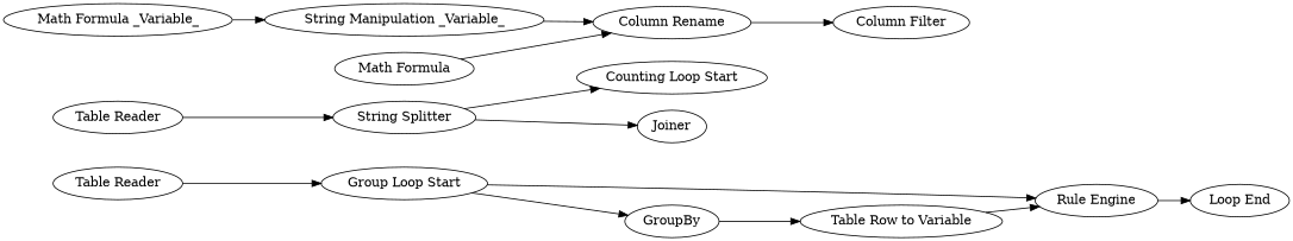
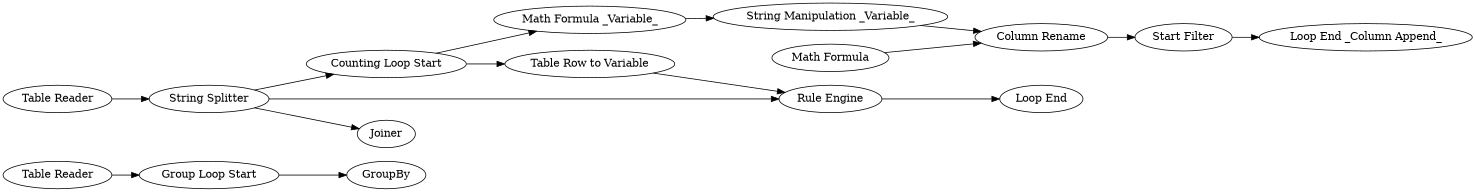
  digraph {
    rankdir=LR
    n1 [label="Group Loop Start"]
    n2 [label="Rule Engine"]
    n3 [label=GroupBy]
    n4 [label="Loop End"]
    n5 [label="Table Row to Variable"]
    n6 [label="Table Reader"]
    n7 [label="Counting Loop Start"]
    n8 [label="Math Formula _Variable_"]
    n9 [label="Math Formula"]
    n10 [label="Column Rename"]
    n11 [label="String Manipulation _Variable_"]
-   n12 [label="Column Filter"]
+   n12 [label="Start Filter"]
+   n13 [label="Loop End _Column Append_"]
    n14 [label="String Splitter"]
    n15 [label=Joiner]
    n16 [label="Table Reader"]
-   n1 -> n2
+   n14 -> n2
    n1 -> n3
    n2 -> n4
-   n3 -> n5
+   n7 -> n5
    n5 -> n2
    n6 -> n1
+   n7 -> n8
    n8 -> n11
    n9 -> n10
    n10 -> n12
    n11 -> n10
+   n12 -> n13
    n14 -> n7
    n14 -> n15
    n16 -> n14
  }
